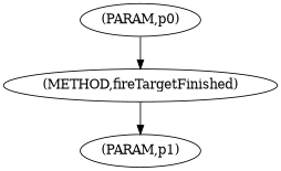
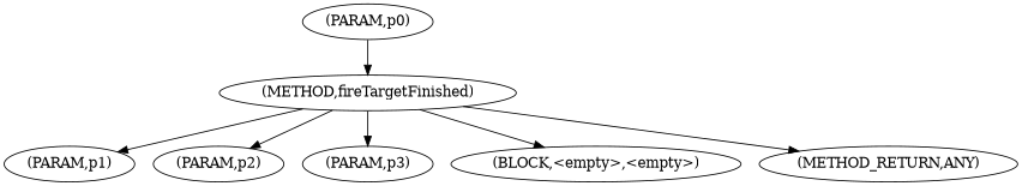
  digraph {
    n1 [label=<(METHOD,fireTargetFinished)>]
    n2 [label=<(PARAM,p1)>]
+   n3 [label=<(PARAM,p2)>]
+   n4 [label=<(PARAM,p3)>]
+   n5 [label=<(BLOCK,&lt;empty&gt;,&lt;empty&gt;)>]
+   n6 [label=<(METHOD_RETURN,ANY)>]
    n7 [label=<(PARAM,p0)>]
    n1 -> n2
+   n1 -> n3
+   n1 -> n4
+   n1 -> n5
+   n1 -> n6
    n7 -> n1
  }
